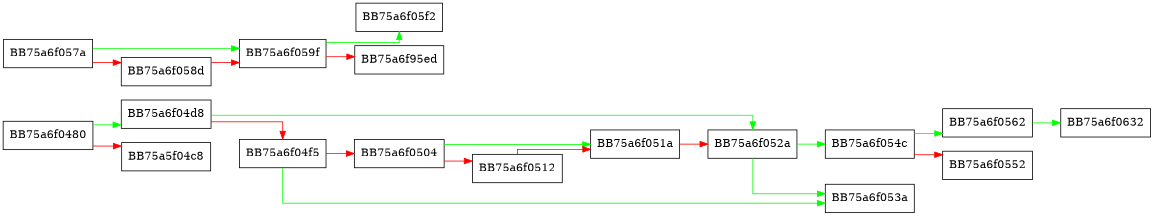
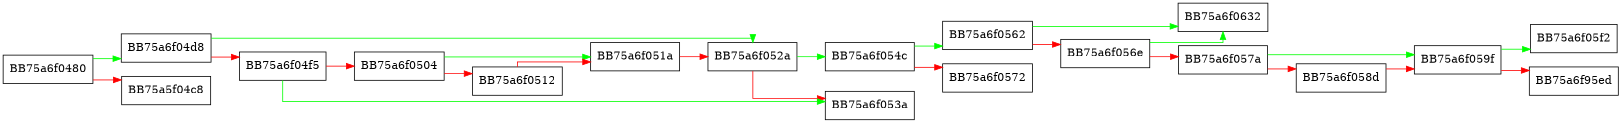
  digraph {
    rankdir=LR
    splines=ortho
    node [shape=box]
    edge [color=red]
    BB75a6f0480
    BB75a6f04d8
    n3 [label=BB75a5f04c8]
    BB75a6f052a
    BB75a6f04f5
    BB75a6f053a
    BB75a6f054c
    BB75a6f0504
    BB75a6f0562
-   BB75a6f0552
+   BB75a6f0552 [label=BB75a6f0572]
    BB75a6f051a
    BB75a6f0512
    BB75a6f0632
+   BB75a6f056e
    BB75a6f057a
    BB75a6f059f
    BB75a6f058d
    BB75a6f05f2
    n19 [label=BB75a6f95ed]
    BB75a6f0480 -> BB75a6f04d8 [color=green]
    BB75a6f0480 -> n3
    BB75a6f04d8 -> BB75a6f052a [color=green]
    BB75a6f04d8 -> BB75a6f04f5
-   BB75a6f052a -> BB75a6f053a [color=green]
+   BB75a6f052a -> BB75a6f053a
    BB75a6f052a -> BB75a6f054c [color=green]
    BB75a6f04f5 -> BB75a6f053a [color=green]
    BB75a6f04f5 -> BB75a6f0504
    BB75a6f054c -> BB75a6f0562 [color=green]
    BB75a6f054c -> BB75a6f0552
    BB75a6f0504 -> BB75a6f051a [color=green]
    BB75a6f0504 -> BB75a6f0512
    BB75a6f0562 -> BB75a6f0632 [color=green]
+   BB75a6f0562 -> BB75a6f056e
    BB75a6f051a -> BB75a6f052a
    BB75a6f0512 -> BB75a6f051a
+   BB75a6f056e -> BB75a6f0632 [color=green]
+   BB75a6f056e -> BB75a6f057a
    BB75a6f057a -> BB75a6f059f [color=green]
    BB75a6f057a -> BB75a6f058d
    BB75a6f059f -> BB75a6f05f2 [color=green]
    BB75a6f059f -> n19
    BB75a6f058d -> BB75a6f059f
  }
